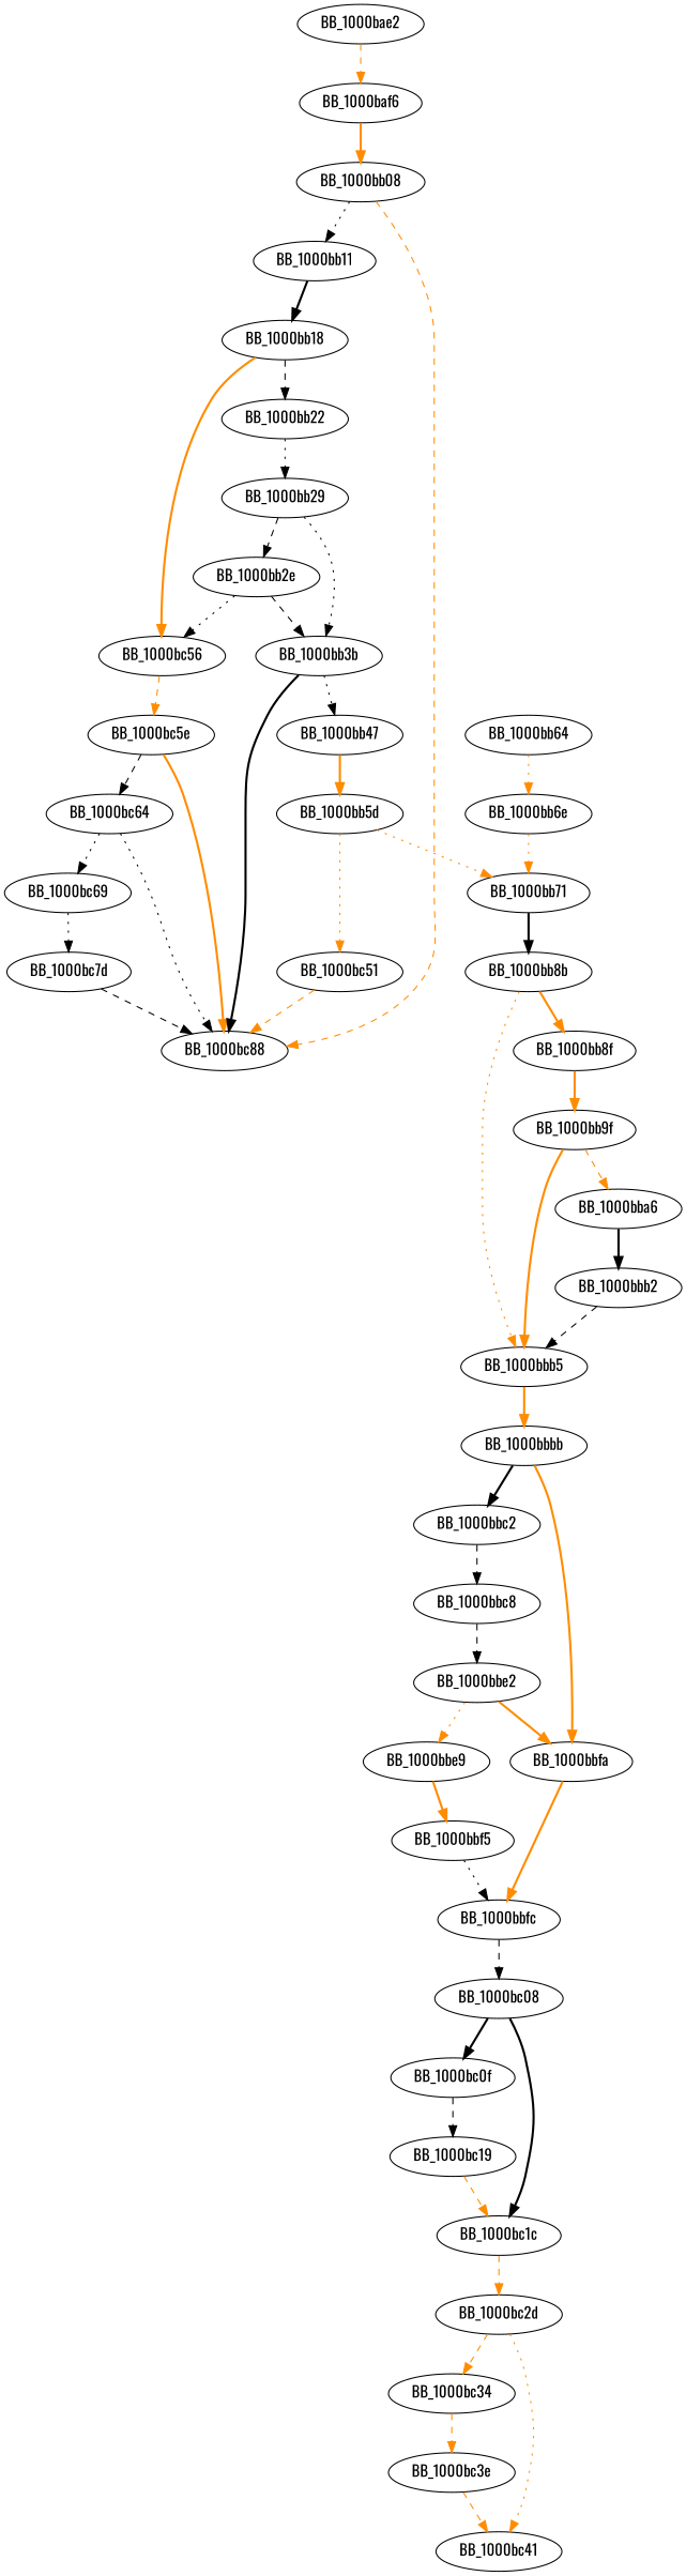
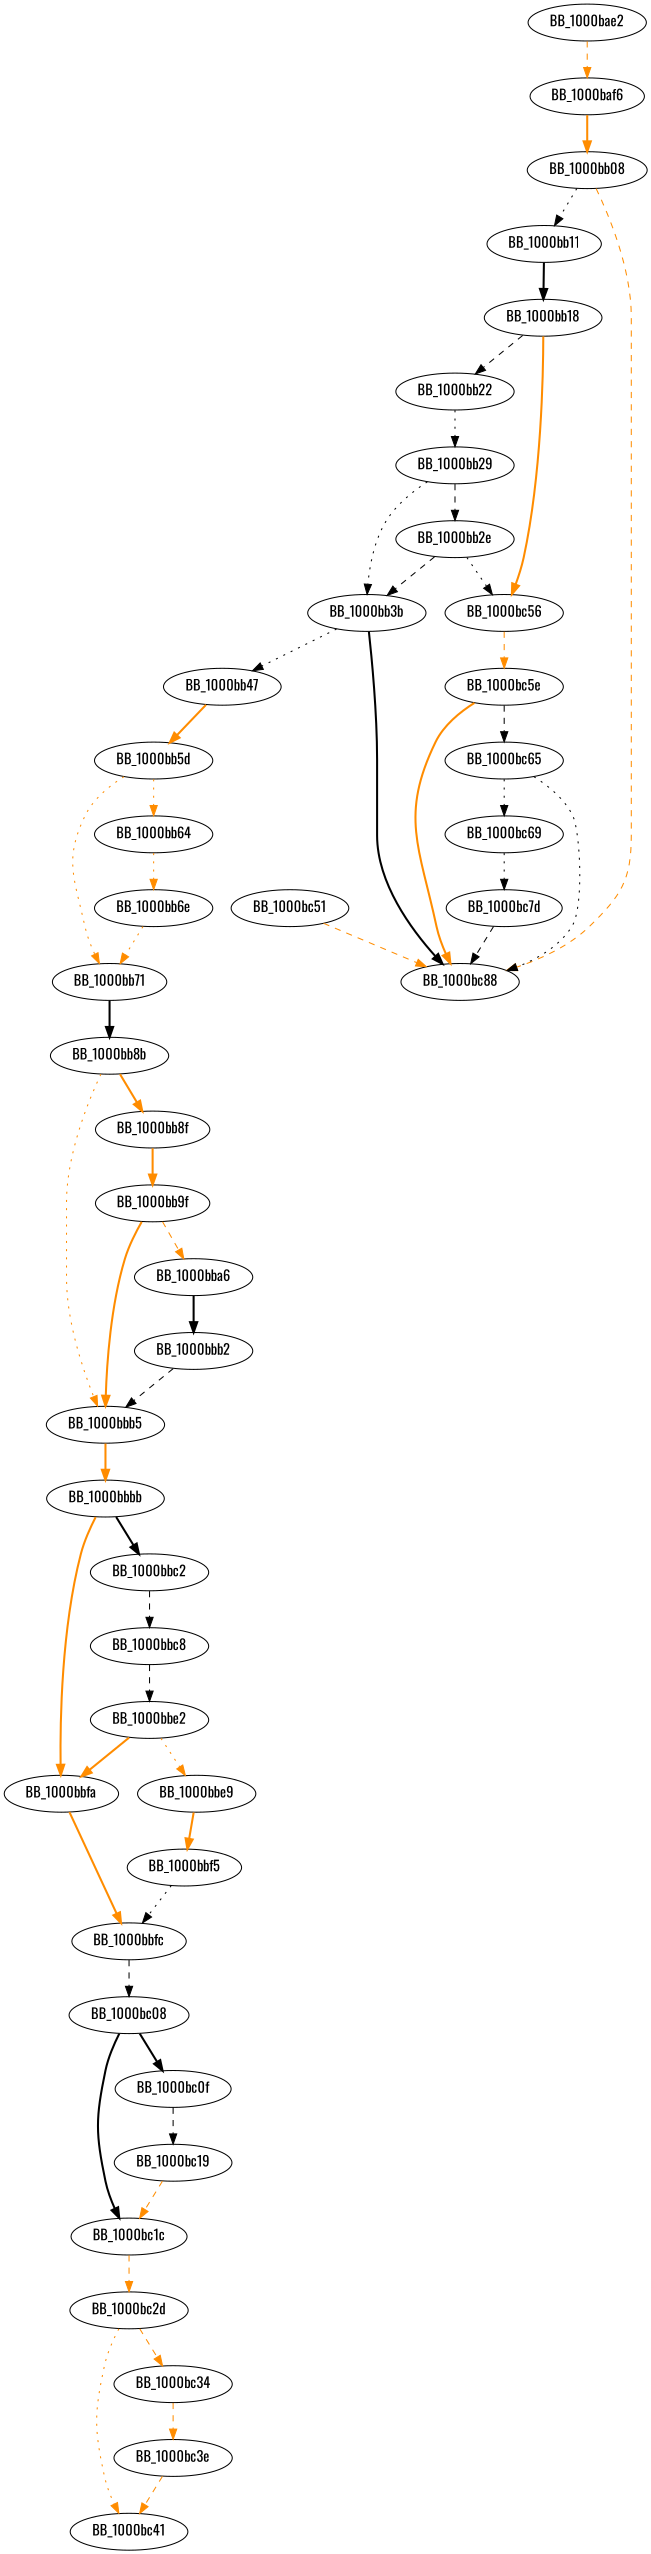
  digraph {
    fontname=Oswald
    node [fontname=Oswald]
    edge [color=darkorange fontname=Oswald style=dashed]
    BB_1000bae2
    BB_1000baf6
    BB_1000bb08
    BB_1000bb11
    BB_1000bc88
    BB_1000bb18
    BB_1000bb22
    BB_1000bc56
    BB_1000bb29
    BB_1000bc5e
    BB_1000bb2e
    BB_1000bb3b
-   BB_1000bc64
+   BB_1000bc64 [label=BB_1000bc65]
    BB_1000bb47
    BB_1000bb5d
    BB_1000bb64
    BB_1000bb71
    BB_1000bb6e
    BB_1000bb8b
    BB_1000bb8f
    BB_1000bbb5
    BB_1000bb9f
    BB_1000bbbb
    BB_1000bba6
    BB_1000bbc2
    BB_1000bbfa
    BB_1000bbb2
    BB_1000bbc8
    BB_1000bbfc
    BB_1000bbe2
    BB_1000bc08
    BB_1000bbe9
    BB_1000bbf5
    BB_1000bc0f
    BB_1000bc1c
    BB_1000bc19
    BB_1000bc2d
    BB_1000bc34
    BB_1000bc41
    BB_1000bc3e
    BB_1000bc51
    BB_1000bc69
    BB_1000bc7d
    BB_1000bae2 -> BB_1000baf6
    BB_1000baf6 -> BB_1000bb08 [style=bold]
    BB_1000bb08 -> BB_1000bb11 [color=black style=dotted]
    BB_1000bb08 -> BB_1000bc88
    BB_1000bb11 -> BB_1000bb18 [color=black style=bold]
    BB_1000bb18 -> BB_1000bb22 [color=black]
    BB_1000bb18 -> BB_1000bc56 [style=bold]
    BB_1000bb22 -> BB_1000bb29 [color=black style=dotted]
    BB_1000bc56 -> BB_1000bc5e
    BB_1000bb29 -> BB_1000bb2e [color=black]
    BB_1000bb29 -> BB_1000bb3b [color=black style=dotted]
    BB_1000bc5e -> BB_1000bc88 [style=bold]
    BB_1000bc5e -> BB_1000bc64 [color=black]
    BB_1000bb2e -> BB_1000bc56 [color=black style=dotted]
    BB_1000bb2e -> BB_1000bb3b [color=black]
    BB_1000bb3b -> BB_1000bc88 [color=black style=bold]
    BB_1000bb3b -> BB_1000bb47 [color=black style=dotted]
    BB_1000bc64 -> BB_1000bc88 [color=black style=dotted]
    BB_1000bc64 -> BB_1000bc69 [color=black style=dotted]
    BB_1000bb47 -> BB_1000bb5d [style=bold]
-   BB_1000bb5d -> BB_1000bc51 [style=dotted]
+   BB_1000bb5d -> BB_1000bb64 [style=dotted]
    BB_1000bb5d -> BB_1000bb71 [style=dotted]
    BB_1000bb64 -> BB_1000bb6e [style=dotted]
    BB_1000bb71 -> BB_1000bb8b [color=black style=bold]
    BB_1000bb6e -> BB_1000bb71 [style=dotted]
    BB_1000bb8b -> BB_1000bb8f [style=bold]
    BB_1000bb8b -> BB_1000bbb5 [style=dotted]
    BB_1000bb8f -> BB_1000bb9f [style=bold]
    BB_1000bbb5 -> BB_1000bbbb [style=bold]
    BB_1000bb9f -> BB_1000bbb5 [style=bold]
    BB_1000bb9f -> BB_1000bba6
    BB_1000bbbb -> BB_1000bbc2 [color=black style=bold]
    BB_1000bbbb -> BB_1000bbfa [style=bold]
    BB_1000bba6 -> BB_1000bbb2 [color=black style=bold]
    BB_1000bbc2 -> BB_1000bbc8 [color=black]
    BB_1000bbfa -> BB_1000bbfc [style=bold]
    BB_1000bbb2 -> BB_1000bbb5 [color=black]
    BB_1000bbc8 -> BB_1000bbe2 [color=black]
    BB_1000bbfc -> BB_1000bc08 [color=black]
    BB_1000bbe2 -> BB_1000bbfa [style=bold]
    BB_1000bbe2 -> BB_1000bbe9 [style=dotted]
    BB_1000bc08 -> BB_1000bc0f [color=black style=bold]
    BB_1000bc08 -> BB_1000bc1c [color=black style=bold]
    BB_1000bbe9 -> BB_1000bbf5 [style=bold]
    BB_1000bbf5 -> BB_1000bbfc [color=black style=dotted]
    BB_1000bc0f -> BB_1000bc19 [color=black]
    BB_1000bc1c -> BB_1000bc2d
    BB_1000bc19 -> BB_1000bc1c
    BB_1000bc2d -> BB_1000bc34
    BB_1000bc2d -> BB_1000bc41 [style=dotted]
    BB_1000bc34 -> BB_1000bc3e
    BB_1000bc3e -> BB_1000bc41
    BB_1000bc51 -> BB_1000bc88
    BB_1000bc69 -> BB_1000bc7d [color=black style=dotted]
    BB_1000bc7d -> BB_1000bc88 [color=black]
  }
